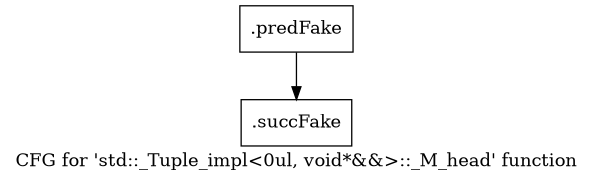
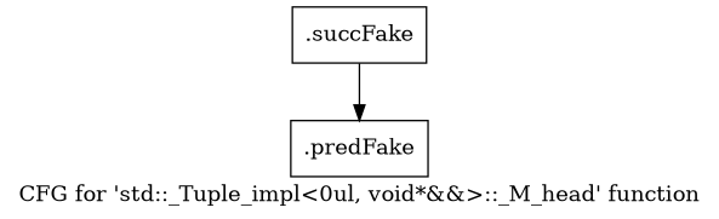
  digraph {
    label="CFG for 'std::_Tuple_impl\<0ul, void*&&\>::_M_head' function"
    node [shape=record]
    n1 [label="{.predFake}"]
    n2 [filename="/media/miguel/NewVolume/Linux/Xilinx/Vitis_HLS/2020.2/tps/lnx64/gcc-6.2.0/lib/gcc/x86_64-pc-linux-gnu/6.2.0/../../../../include/c++/6.2.0/tuple" label="{.succFake}" linenumber=346]
-   n1 -> n2 [execusionnum=8 filename="/media/miguel/NewVolume/Linux/Xilinx/Vitis_HLS/2020.2/tps/lnx64/gcc-6.2.0/lib/gcc/x86_64-pc-linux-gnu/6.2.0/../../../../include/c++/6.2.0/tuple"]
+   n2 -> n1 [execusionnum=8 filename="/media/miguel/NewVolume/Linux/Xilinx/Vitis_HLS/2020.2/tps/lnx64/gcc-6.2.0/lib/gcc/x86_64-pc-linux-gnu/6.2.0/../../../../include/c++/6.2.0/tuple"]
  }
